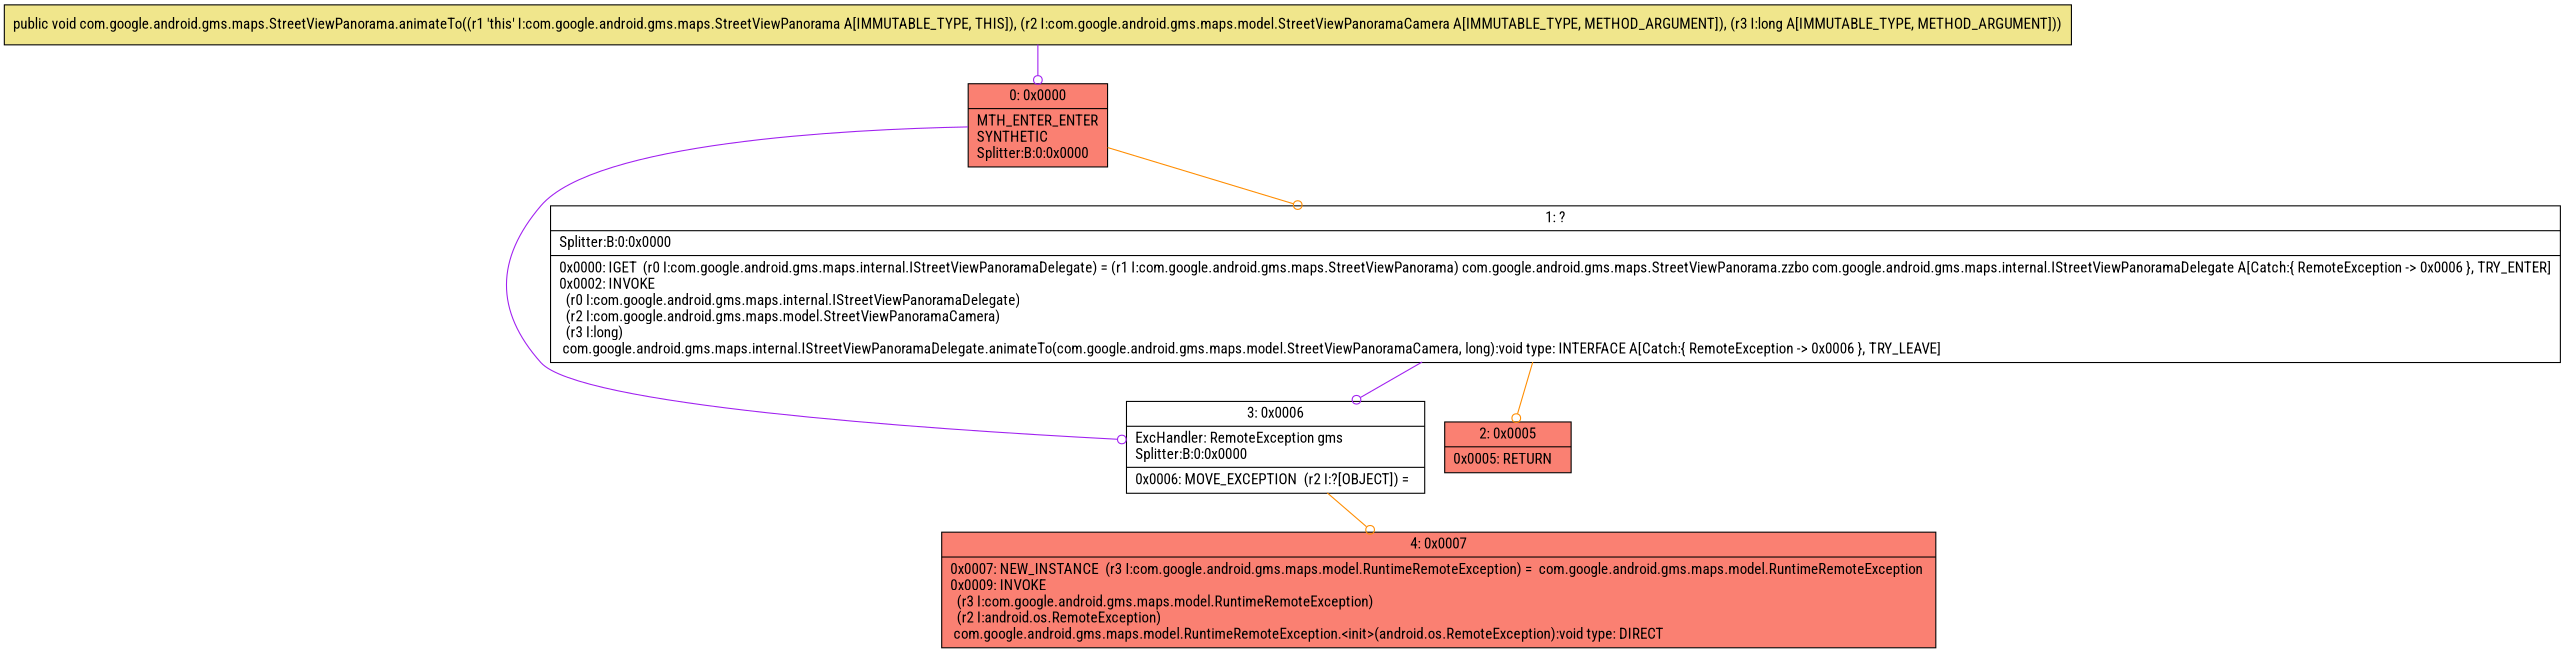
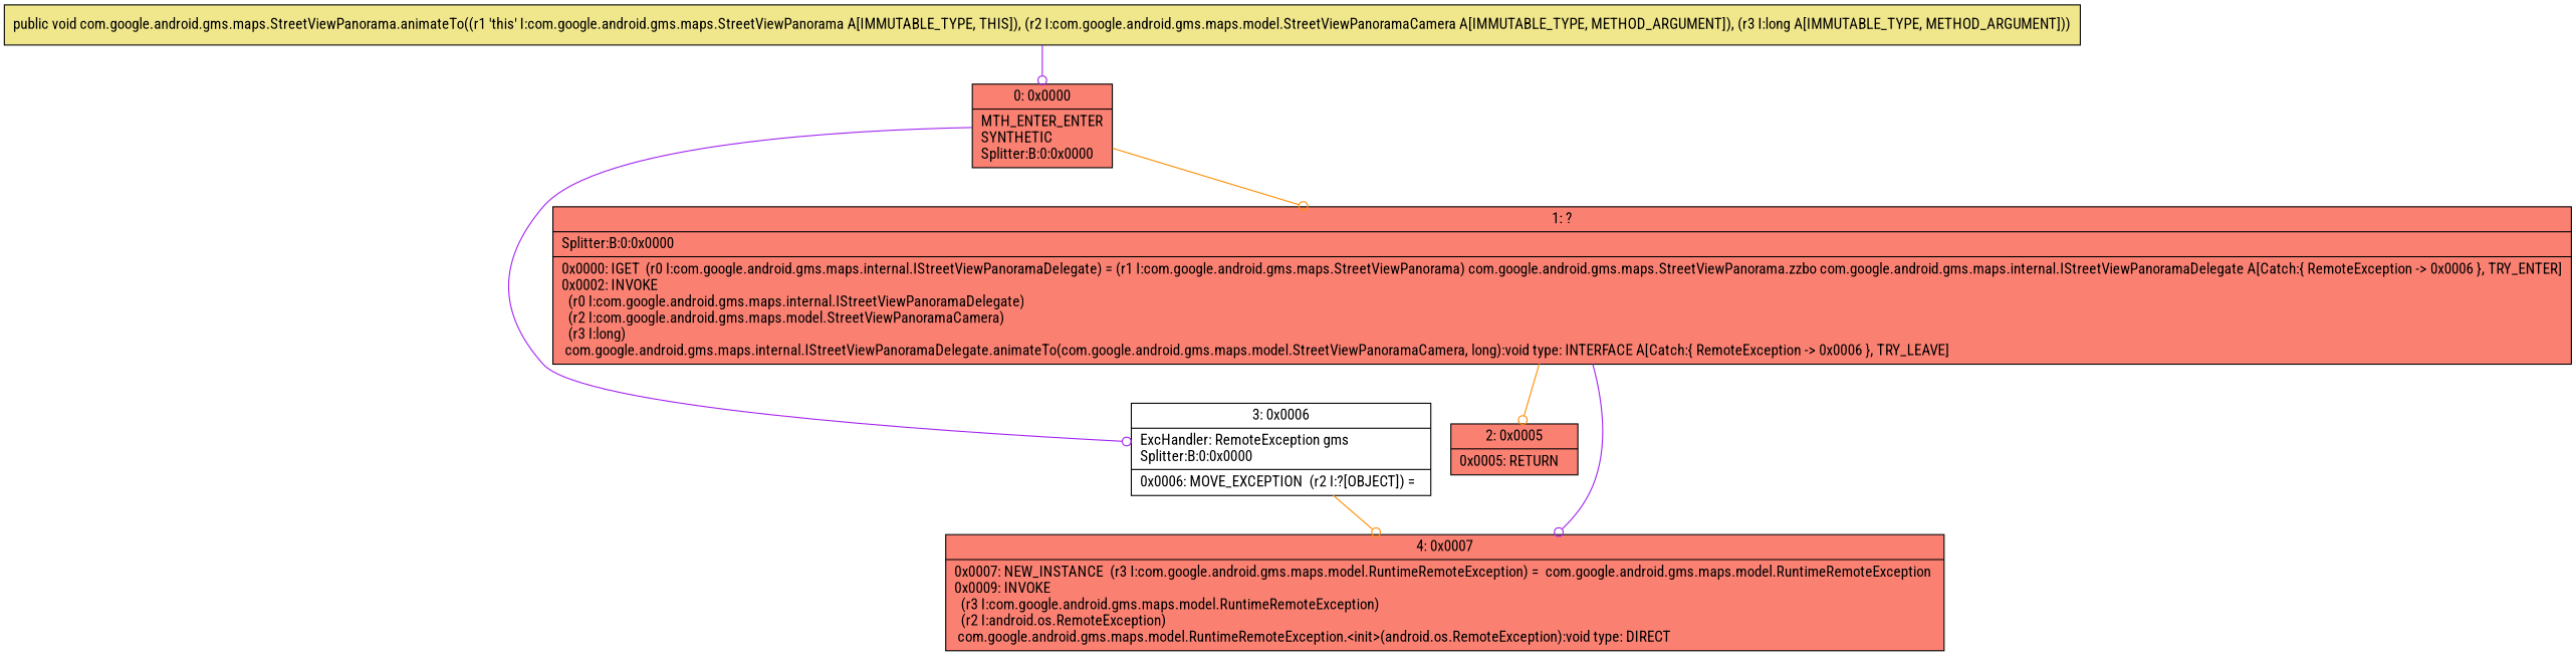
  digraph {
    fontname="Roboto Condensed"
    node [fillcolor=salmon fontname="Roboto Condensed" shape=record style=filled]
    edge [arrowhead=odot color=darkorange fontname="Roboto Condensed"]
    n1 [label="{0\:\ 0x0000|MTH_ENTER_ENTER\lSYNTHETIC\lSplitter:B:0:0x0000\l}"]
-   n2 [fillcolor=white label="{1\:\ ?|Splitter:B:0:0x0000\l|0x0000: IGET  (r0 I:com.google.android.gms.maps.internal.IStreetViewPanoramaDelegate) = (r1 I:com.google.android.gms.maps.StreetViewPanorama) com.google.android.gms.maps.StreetViewPanorama.zzbo com.google.android.gms.maps.internal.IStreetViewPanoramaDelegate A[Catch:\{ RemoteException \-\> 0x0006 \}, TRY_ENTER]\l0x0002: INVOKE  \l  (r0 I:com.google.android.gms.maps.internal.IStreetViewPanoramaDelegate)\l  (r2 I:com.google.android.gms.maps.model.StreetViewPanoramaCamera)\l  (r3 I:long)\l com.google.android.gms.maps.internal.IStreetViewPanoramaDelegate.animateTo(com.google.android.gms.maps.model.StreetViewPanoramaCamera, long):void type: INTERFACE A[Catch:\{ RemoteException \-\> 0x0006 \}, TRY_LEAVE]\l}"]
+   n2 [label="{1\:\ ?|Splitter:B:0:0x0000\l|0x0000: IGET  (r0 I:com.google.android.gms.maps.internal.IStreetViewPanoramaDelegate) = (r1 I:com.google.android.gms.maps.StreetViewPanorama) com.google.android.gms.maps.StreetViewPanorama.zzbo com.google.android.gms.maps.internal.IStreetViewPanoramaDelegate A[Catch:\{ RemoteException \-\> 0x0006 \}, TRY_ENTER]\l0x0002: INVOKE  \l  (r0 I:com.google.android.gms.maps.internal.IStreetViewPanoramaDelegate)\l  (r2 I:com.google.android.gms.maps.model.StreetViewPanoramaCamera)\l  (r3 I:long)\l com.google.android.gms.maps.internal.IStreetViewPanoramaDelegate.animateTo(com.google.android.gms.maps.model.StreetViewPanoramaCamera, long):void type: INTERFACE A[Catch:\{ RemoteException \-\> 0x0006 \}, TRY_LEAVE]\l}"]
    n3 [fillcolor=white label="{3\:\ 0x0006|ExcHandler: RemoteException gms\lSplitter:B:0:0x0000\l|0x0006: MOVE_EXCEPTION  (r2 I:?[OBJECT]) =  \l}"]
    n4 [label="{2\:\ 0x0005|0x0005: RETURN   \l}"]
    n5 [label="{4\:\ 0x0007|0x0007: NEW_INSTANCE  (r3 I:com.google.android.gms.maps.model.RuntimeRemoteException) =  com.google.android.gms.maps.model.RuntimeRemoteException \l0x0009: INVOKE  \l  (r3 I:com.google.android.gms.maps.model.RuntimeRemoteException)\l  (r2 I:android.os.RemoteException)\l com.google.android.gms.maps.model.RuntimeRemoteException.\<init\>(android.os.RemoteException):void type: DIRECT \l}"]
    n6 [fillcolor=khaki label="{public void com.google.android.gms.maps.StreetViewPanorama.animateTo((r1 'this' I:com.google.android.gms.maps.StreetViewPanorama A[IMMUTABLE_TYPE, THIS]), (r2 I:com.google.android.gms.maps.model.StreetViewPanoramaCamera A[IMMUTABLE_TYPE, METHOD_ARGUMENT]), (r3 I:long A[IMMUTABLE_TYPE, METHOD_ARGUMENT])) }"]
    n1 -> n2
    n1 -> n3 [color=purple]
-   n2 -> n3 [color=purple]
+   n2 -> n5 [color=purple]
    n2 -> n4
    n3 -> n5
    n6 -> n1 [color=purple]
  }
